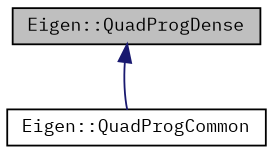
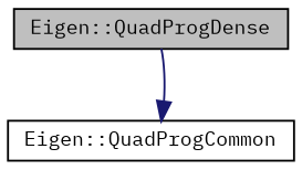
  digraph {
    fontname="IBM Plex Mono"
    node [color=black fontname="IBM Plex Mono" fontsize=10 shape=record style=filled]
    n1 [fillcolor=grey75 fontcolor=black height=0.2 label="Eigen::QuadProgDense" width=0.4]
    n2 [fillcolor=white height=0.2 label="Eigen::QuadProgCommon" width=0.4]
-   n1 -> n2 [color=midnightblue dir=back fontname="IBM Plex Mono" fontsize=10 labelfontname=Helvetica labelfontsize=10 style=solid]
+   n2 -> n1 [color=midnightblue dir=back fontname="IBM Plex Mono" fontsize=10 labelfontname=Helvetica labelfontsize=10 style=solid]
  }
